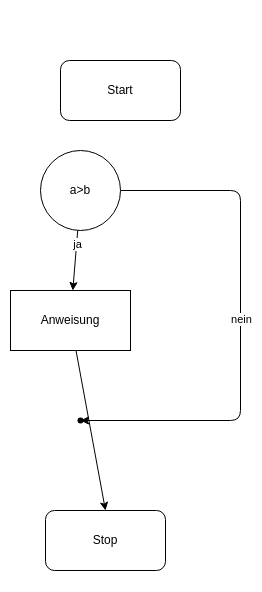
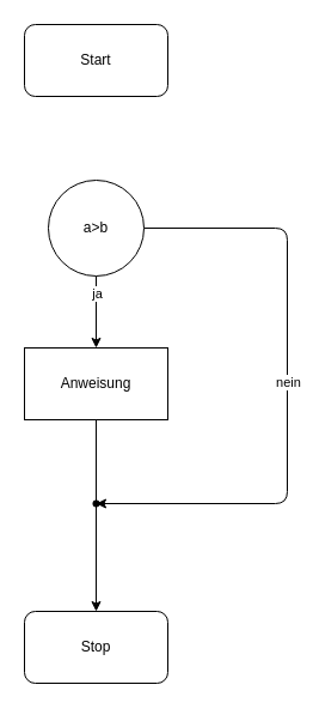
  <mxCell id="0" />
  <mxCell id="1" parent="0" />
- <mxCell id="2" value="Start" style="rounded=1;whiteSpace=wrap;html=1;" vertex="1" parent="1"><mxGeometry x="60" y="60" width="120" height="60" as="geometry" /></mxCell>
+ <mxCell id="2" value="Start" style="rounded=1;whiteSpace=wrap;html=1;" vertex="1" parent="1"><mxGeometry x="20" y="20" width="120" height="60" as="geometry" /></mxCell>
  <mxCell id="3" style="edgeStyle=none;html=1;entryX=0.5;entryY=0;entryDx=0;entryDy=0;" edge="1" parent="1" source="4" target="10"><mxGeometry relative="1" as="geometry" /></mxCell>
- <mxCell id="4" value="Anweisung" style="rounded=0;whiteSpace=wrap;html=1;" vertex="1" parent="1"><mxGeometry x="10" y="290" width="120" height="60" as="geometry" /></mxCell>
+ <mxCell id="4" value="Anweisung" style="rounded=0;whiteSpace=wrap;html=1;" vertex="1" parent="1"><mxGeometry x="20" y="290" width="120" height="60" as="geometry" /></mxCell>
  <mxCell id="5" value="" style="edgeStyle=none;html=1;" edge="1" parent="1" source="9" target="4"><mxGeometry relative="1" as="geometry" /></mxCell>
  <mxCell id="6" value="ja" style="edgeLabel;html=1;align=center;verticalAlign=middle;resizable=0;points=[];" vertex="1" connectable="0" parent="5"><mxGeometry x="-0.533" relative="1" as="geometry"><mxPoint as="offset" /></mxGeometry></mxCell>
  <mxCell id="7" value="" style="edgeStyle=none;html=1;" edge="1" parent="1" source="9" target="11"><mxGeometry relative="1" as="geometry"><Array as="points"><mxPoint x="240" y="190" /><mxPoint x="240" y="420" /></Array></mxGeometry></mxCell>
  <mxCell id="8" value="nein" style="edgeLabel;html=1;align=center;verticalAlign=middle;resizable=0;points=[];" vertex="1" connectable="0" parent="7"><mxGeometry x="-0.028" relative="1" as="geometry"><mxPoint as="offset" /></mxGeometry></mxCell>
  <mxCell id="9" value="a&amp;gt;b" style="ellipse;whiteSpace=wrap;html=1;" vertex="1" parent="1"><mxGeometry x="40" y="150" width="80" height="80" as="geometry" /></mxCell>
- <mxCell id="10" value="Stop&lt;br&gt;" style="rounded=1;whiteSpace=wrap;html=1;" vertex="1" parent="1"><mxGeometry x="45" y="510" width="120" height="60" as="geometry" /></mxCell>
+ <mxCell id="10" value="Stop&lt;br&gt;" style="rounded=1;whiteSpace=wrap;html=1;" vertex="1" parent="1"><mxGeometry x="20" y="510" width="120" height="60" as="geometry" /></mxCell>
  <mxCell id="11" value="" style="shape=waypoint;sketch=0;size=6;pointerEvents=1;points=[];fillColor=default;resizable=0;rotatable=0;perimeter=centerPerimeter;snapToPoint=1;" vertex="1" parent="1"><mxGeometry x="60" y="400" width="40" height="40" as="geometry" /></mxCell>
